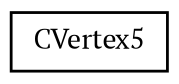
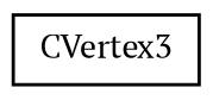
  digraph {
    rankdir=LR
    fontname="PT Serif"
-   n1 [color=black fillcolor=white fontname="PT Serif" fontsize=10 height=0.2 label=CVertex5 shape=record style=filled width=0.4]
+   n1 [color=black fillcolor=white fontname="PT Serif" fontsize=10 height=0.2 label=CVertex3 shape=record style=filled width=0.4]
  }
